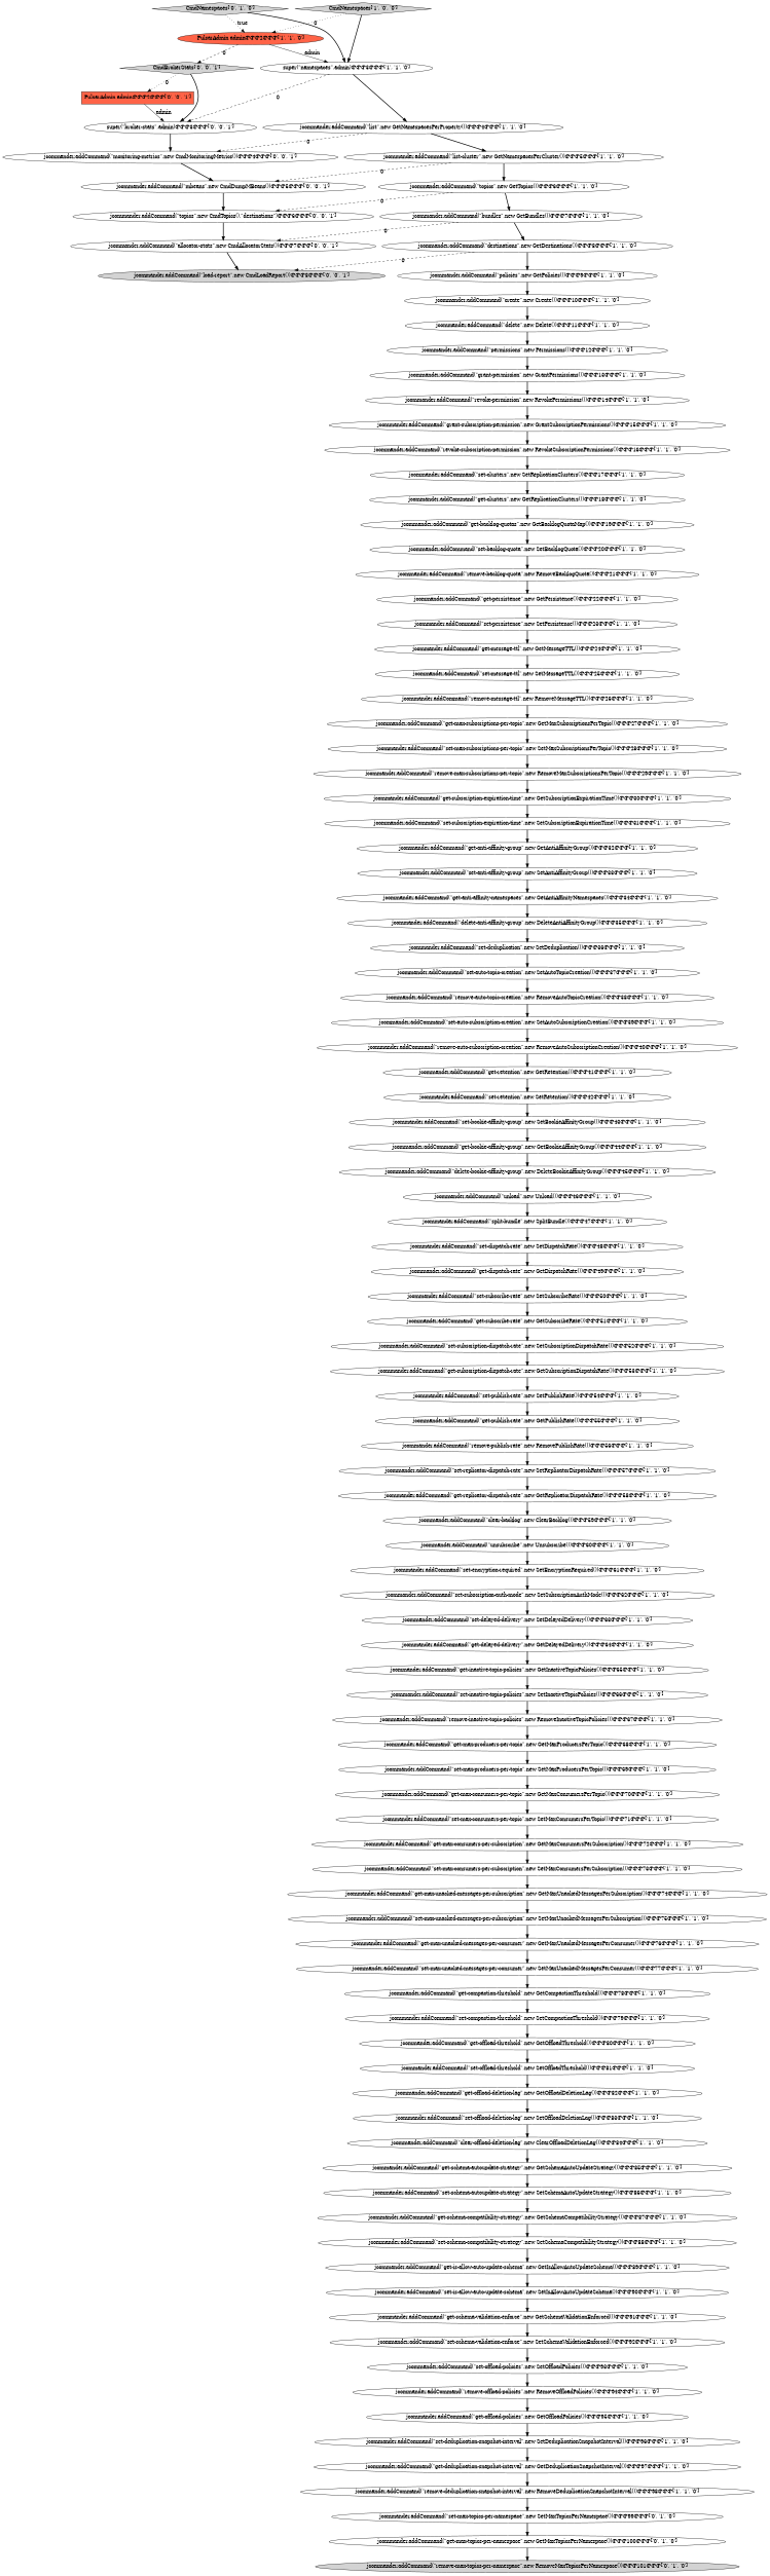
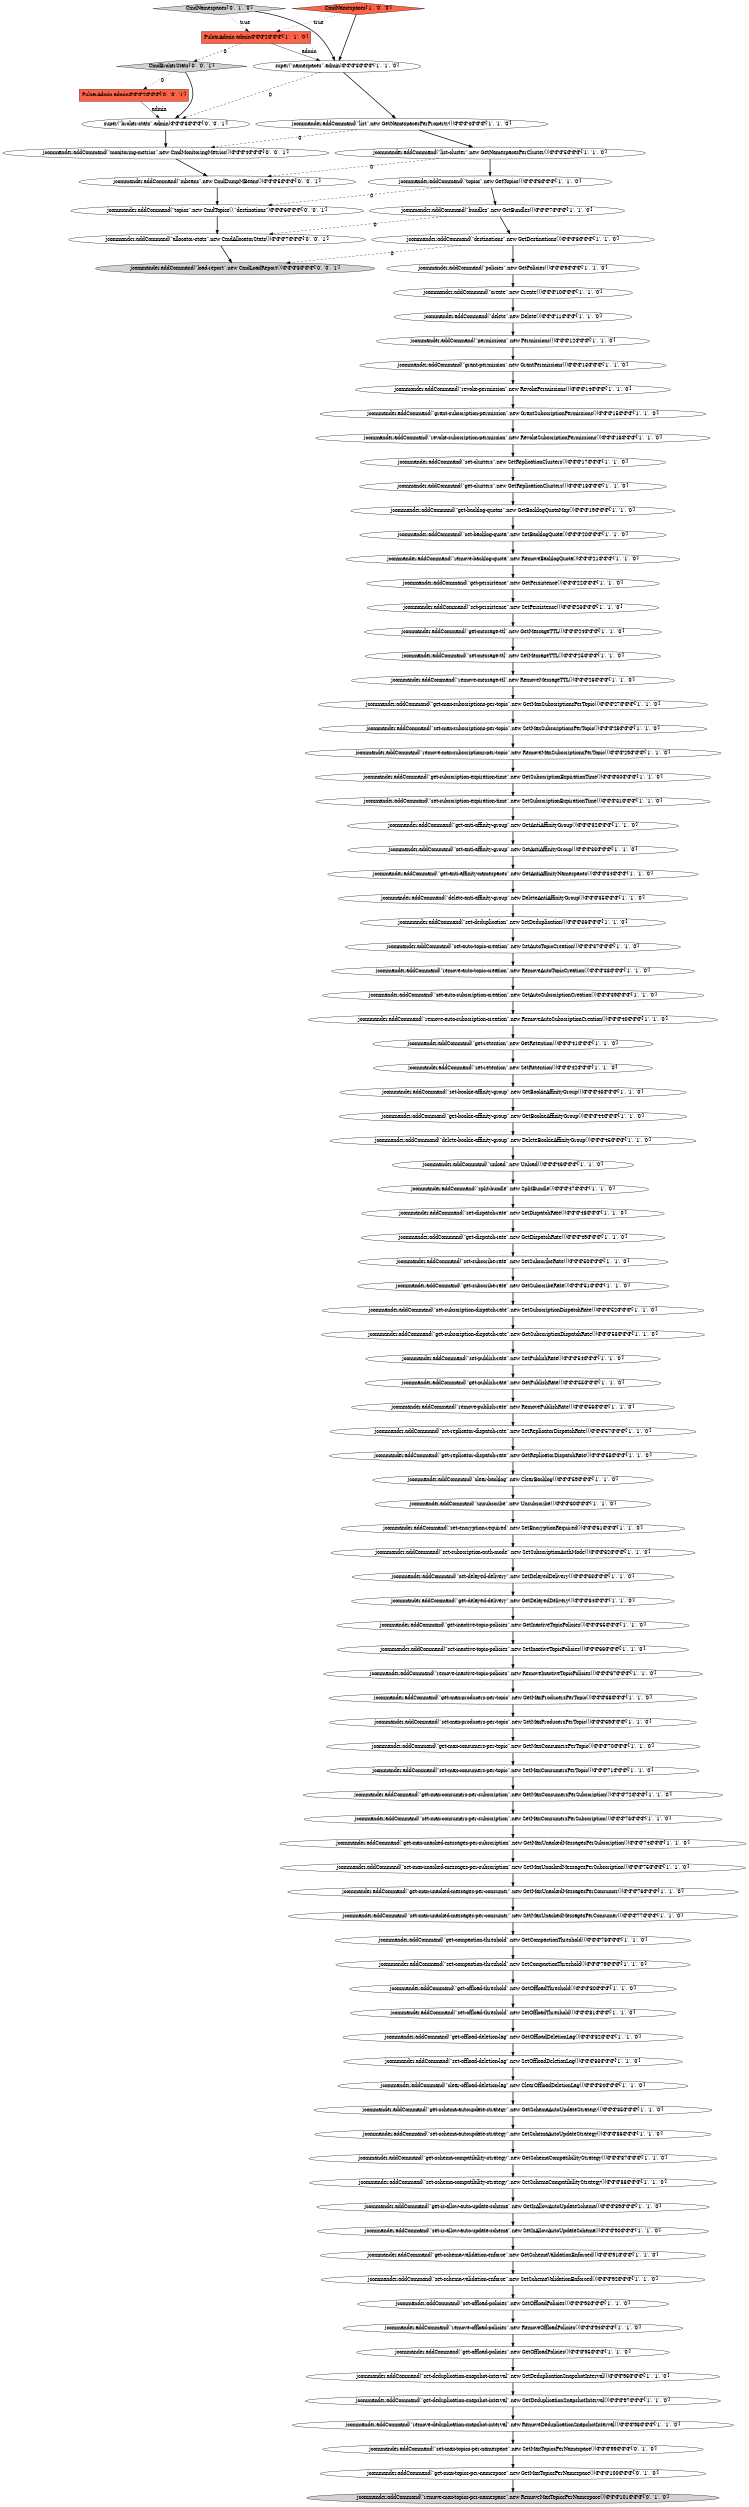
  digraph {
    node [fillcolor=white shape=ellipse style=filled]
    edge [style=bold]
    n1 [label="jcommander.addCommand(\"destinations\",new GetDestinations())@@@8@@@['1', '1', '0']"]
    n2 [label="jcommander.addCommand(\"policies\",new GetPolicies())@@@9@@@['1', '1', '0']"]
    n3 [fillcolor=lightgray label="jcommander.addCommand(\"load-report\",new CmdLoadReport())@@@8@@@['0', '0', '1']"]
    n4 [label="jcommander.addCommand(\"create\",new Create())@@@10@@@['1', '1', '0']"]
    n5 [label="jcommander.addCommand(\"set-clusters\",new SetReplicationClusters())@@@17@@@['1', '1', '0']"]
    n6 [label="jcommander.addCommand(\"get-clusters\",new GetReplicationClusters())@@@18@@@['1', '1', '0']"]
    n7 [label="jcommander.addCommand(\"get-backlog-quotas\",new GetBacklogQuotaMap())@@@19@@@['1', '1', '0']"]
    n8 [label="jcommander.addCommand(\"unsubscribe\",new Unsubscribe())@@@60@@@['1', '1', '0']"]
    n9 [label="jcommander.addCommand(\"set-encryption-required\",new SetEncryptionRequired())@@@61@@@['1', '1', '0']"]
    n10 [label="jcommander.addCommand(\"set-subscription-auth-mode\",new SetSubscriptionAuthMode())@@@62@@@['1', '1', '0']"]
    n11 [label="jcommander.addCommand(\"get-replicator-dispatch-rate\",new GetReplicatorDispatchRate())@@@58@@@['1', '1', '0']"]
    n12 [label="jcommander.addCommand(\"clear-backlog\",new ClearBacklog())@@@59@@@['1', '1', '0']"]
    n13 [label="jcommander.addCommand(\"set-max-subscriptions-per-topic\",new SetMaxSubscriptionsPerTopic())@@@28@@@['1', '1', '0']"]
    n14 [label="jcommander.addCommand(\"remove-max-subscriptions-per-topic\",new RemoveMaxSubscriptionsPerTopic())@@@29@@@['1', '1', '0']"]
    n15 [label="jcommander.addCommand(\"get-subscription-expiration-time\",new GetSubscriptionExpirationTime())@@@30@@@['1', '1', '0']"]
    n16 [label="jcommander.addCommand(\"set-message-ttl\",new SetMessageTTL())@@@25@@@['1', '1', '0']"]
    n17 [label="jcommander.addCommand(\"remove-message-ttl\",new RemoveMessageTTL())@@@26@@@['1', '1', '0']"]
    n18 [label="jcommander.addCommand(\"get-max-subscriptions-per-topic\",new GetMaxSubscriptionsPerTopic())@@@27@@@['1', '1', '0']"]
    n19 [label="jcommander.addCommand(\"list-cluster\",new GetNamespacesPerCluster())@@@5@@@['1', '1', '0']"]
    n20 [label="jcommander.addCommand(\"topics\",new GetTopics())@@@6@@@['1', '1', '0']"]
    n21 [label="jcommander.addCommand(\"mbeans\",new CmdDumpMBeans())@@@5@@@['0', '0', '1']"]
    n22 [label="jcommander.addCommand(\"bundles\",new GetBundles())@@@7@@@['1', '1', '0']"]
    n23 [label="jcommander.addCommand(\"topics\",new CmdTopics(),\"destinations\")@@@6@@@['0', '0', '1']"]
    n24 [label="jcommander.addCommand(\"get-schema-compatibility-strategy\",new GetSchemaCompatibilityStrategy())@@@87@@@['1', '1', '0']"]
    n25 [label="jcommander.addCommand(\"set-schema-compatibility-strategy\",new SetSchemaCompatibilityStrategy())@@@88@@@['1', '1', '0']"]
    n26 [label="jcommander.addCommand(\"get-is-allow-auto-update-schema\",new GetIsAllowAutoUpdateSchema())@@@89@@@['1', '1', '0']"]
    n27 [label="jcommander.addCommand(\"get-max-consumers-per-subscription\",new GetMaxConsumersPerSubscription())@@@72@@@['1', '1', '0']"]
    n28 [label="jcommander.addCommand(\"set-max-consumers-per-subscription\",new SetMaxConsumersPerSubscription())@@@73@@@['1', '1', '0']"]
    n29 [label="jcommander.addCommand(\"get-max-unacked-messages-per-subscription\",new GetMaxUnackedMessagesPerSubscription())@@@74@@@['1', '1', '0']"]
    n30 [label="jcommander.addCommand(\"allocator-stats\",new CmdAllocatorStats())@@@7@@@['0', '0', '1']"]
    n31 [label="jcommander.addCommand(\"set-max-topics-per-namespace\",new SetMaxTopicsPerNamespace())@@@99@@@['0', '1', '0']"]
    n32 [label="jcommander.addCommand(\"get-max-topics-per-namespace\",new GetMaxTopicsPerNamespace())@@@100@@@['0', '1', '0']"]
    n33 [fillcolor=lightgray label="jcommander.addCommand(\"remove-max-topics-per-namespace\",new RemoveMaxTopicsPerNamespace())@@@101@@@['0', '1', '0']"]
    n34 [label="jcommander.addCommand(\"get-max-producers-per-topic\",new GetMaxProducersPerTopic())@@@68@@@['1', '1', '0']"]
    n35 [label="jcommander.addCommand(\"set-max-producers-per-topic\",new SetMaxProducersPerTopic())@@@69@@@['1', '1', '0']"]
    n36 [label="jcommander.addCommand(\"get-max-consumers-per-topic\",new GetMaxConsumersPerTopic())@@@70@@@['1', '1', '0']"]
    n37 [label="jcommander.addCommand(\"get-anti-affinity-namespaces\",new GetAntiAffinityNamespaces())@@@34@@@['1', '1', '0']"]
    n38 [label="jcommander.addCommand(\"delete-anti-affinity-group\",new DeleteAntiAffinityGroup())@@@35@@@['1', '1', '0']"]
    n39 [label="jcommander.addCommand(\"set-deduplication\",new SetDeduplication())@@@36@@@['1', '1', '0']"]
    n40 [label="jcommander.addCommand(\"set-deduplication-snapshot-interval\",new SetDeduplicationSnapshotInterval())@@@96@@@['1', '1', '0']"]
    n41 [label="jcommander.addCommand(\"get-deduplication-snapshot-interval\",new GetDeduplicationSnapshotInterval())@@@97@@@['1', '1', '0']"]
    n42 [label="jcommander.addCommand(\"remove-deduplication-snapshot-interval\",new RemoveDeduplicationSnapshotInterval())@@@98@@@['1', '1', '0']"]
    n43 [label="jcommander.addCommand(\"split-bundle\",new SplitBundle())@@@47@@@['1', '1', '0']"]
    n44 [label="jcommander.addCommand(\"set-dispatch-rate\",new SetDispatchRate())@@@48@@@['1', '1', '0']"]
    n45 [label="jcommander.addCommand(\"get-dispatch-rate\",new GetDispatchRate())@@@49@@@['1', '1', '0']"]
    n46 [label="jcommander.addCommand(\"get-schema-validation-enforce\",new GetSchemaValidationEnforced())@@@91@@@['1', '1', '0']"]
    n47 [label="jcommander.addCommand(\"set-schema-validation-enforce\",new SetSchemaValidationEnforced())@@@92@@@['1', '1', '0']"]
    n48 [label="jcommander.addCommand(\"set-offload-policies\",new SetOffloadPolicies())@@@93@@@['1', '1', '0']"]
    n49 [label="jcommander.addCommand(\"get-bookie-affinity-group\",new GetBookieAffinityGroup())@@@44@@@['1', '1', '0']"]
    n50 [label="jcommander.addCommand(\"delete-bookie-affinity-group\",new DeleteBookieAffinityGroup())@@@45@@@['1', '1', '0']"]
    n51 [label="jcommander.addCommand(\"unload\",new Unload())@@@46@@@['1', '1', '0']"]
    n52 [label="jcommander.addCommand(\"set-max-unacked-messages-per-consumer\",new SetMaxUnackedMessagesPerConsumer())@@@77@@@['1', '1', '0']"]
    n53 [label="jcommander.addCommand(\"get-compaction-threshold\",new GetCompactionThreshold())@@@78@@@['1', '1', '0']"]
    n54 [label="jcommander.addCommand(\"set-compaction-threshold\",new SetCompactionThreshold())@@@79@@@['1', '1', '0']"]
    n55 [label="jcommander.addCommand(\"set-subscribe-rate\",new SetSubscribeRate())@@@50@@@['1', '1', '0']"]
    n56 [label="jcommander.addCommand(\"get-subscribe-rate\",new GetSubscribeRate())@@@51@@@['1', '1', '0']"]
    n57 [label="jcommander.addCommand(\"set-subscription-dispatch-rate\",new SetSubscriptionDispatchRate())@@@52@@@['1', '1', '0']"]
    n58 [label="jcommander.addCommand(\"set-offload-threshold\",new SetOffloadThreshold())@@@81@@@['1', '1', '0']"]
    n59 [label="jcommander.addCommand(\"get-offload-deletion-lag\",new GetOffloadDeletionLag())@@@82@@@['1', '1', '0']"]
    n60 [label="jcommander.addCommand(\"set-offload-deletion-lag\",new SetOffloadDeletionLag())@@@83@@@['1', '1', '0']"]
    n61 [label="jcommander.addCommand(\"set-inactive-topic-policies\",new SetInactiveTopicPolicies())@@@66@@@['1', '1', '0']"]
    n62 [label="jcommander.addCommand(\"remove-inactive-topic-policies\",new RemoveInactiveTopicPolicies())@@@67@@@['1', '1', '0']"]
    n63 [label="jcommander.addCommand(\"permissions\",new Permissions())@@@12@@@['1', '1', '0']"]
    n64 [label="jcommander.addCommand(\"grant-permission\",new GrantPermissions())@@@13@@@['1', '1', '0']"]
    n65 [label="jcommander.addCommand(\"revoke-permission\",new RevokePermissions())@@@14@@@['1', '1', '0']"]
    n66 [label="jcommander.addCommand(\"clear-offload-deletion-lag\",new ClearOffloadDeletionLag())@@@84@@@['1', '1', '0']"]
    n67 [label="jcommander.addCommand(\"get-schema-autoupdate-strategy\",new GetSchemaAutoUpdateStrategy())@@@85@@@['1', '1', '0']"]
    n68 [label="jcommander.addCommand(\"set-schema-autoupdate-strategy\",new SetSchemaAutoUpdateStrategy())@@@86@@@['1', '1', '0']"]
    n69 [label="jcommander.addCommand(\"set-subscription-expiration-time\",new SetSubscriptionExpirationTime())@@@31@@@['1', '1', '0']"]
    n70 [label="jcommander.addCommand(\"get-anti-affinity-group\",new GetAntiAffinityGroup())@@@32@@@['1', '1', '0']"]
    n71 [label="jcommander.addCommand(\"set-anti-affinity-group\",new SetAntiAffinityGroup())@@@33@@@['1', '1', '0']"]
    n72 [label="jcommander.addCommand(\"get-offload-threshold\",new GetOffloadThreshold())@@@80@@@['1', '1', '0']"]
-   n73 [fillcolor=tomato label="PulsarAdmin admin@@@2@@@['1', '1', '0']"]
+   n73 [fillcolor=tomato label="PulsarAdmin admin@@@2@@@['1', '1', '0']" shape=box]
    n74 [label="super(\"namespaces\",admin)@@@3@@@['1', '1', '0']"]
    n75 [fillcolor=lightgray label="CmdBrokerStats['0', '0', '1']" shape=diamond]
    n76 [fillcolor=tomato label="PulsarAdmin admin@@@2@@@['0', '0', '1']" shape=box]
    n77 [label="super(\"broker-stats\",admin)@@@3@@@['0', '0', '1']"]
    n78 [label="jcommander.addCommand(\"list\",new GetNamespacesPerProperty())@@@4@@@['1', '1', '0']"]
    n79 [label="jcommander.addCommand(\"monitoring-metrics\",new CmdMonitoringMetrics())@@@4@@@['0', '0', '1']"]
    n80 [label="jcommander.addCommand(\"set-is-allow-auto-update-schema\",new SetIsAllowAutoUpdateSchema())@@@90@@@['1', '1', '0']"]
    n81 [label="jcommander.addCommand(\"set-retention\",new SetRetention())@@@42@@@['1', '1', '0']"]
    n82 [label="jcommander.addCommand(\"set-bookie-affinity-group\",new SetBookieAffinityGroup())@@@43@@@['1', '1', '0']"]
    n83 [label="jcommander.addCommand(\"set-auto-topic-creation\",new SetAutoTopicCreation())@@@37@@@['1', '1', '0']"]
    n84 [label="jcommander.addCommand(\"remove-auto-topic-creation\",new RemoveAutoTopicCreation())@@@38@@@['1', '1', '0']"]
    n85 [label="jcommander.addCommand(\"set-auto-subscription-creation\",new SetAutoSubscriptionCreation())@@@39@@@['1', '1', '0']"]
    n86 [label="jcommander.addCommand(\"set-backlog-quota\",new SetBacklogQuota())@@@20@@@['1', '1', '0']"]
    n87 [label="jcommander.addCommand(\"remove-backlog-quota\",new RemoveBacklogQuota())@@@21@@@['1', '1', '0']"]
    n88 [label="jcommander.addCommand(\"get-persistence\",new GetPersistence())@@@22@@@['1', '1', '0']"]
    n89 [label="jcommander.addCommand(\"set-persistence\",new SetPersistence())@@@23@@@['1', '1', '0']"]
    n90 [label="jcommander.addCommand(\"get-message-ttl\",new GetMessageTTL())@@@24@@@['1', '1', '0']"]
    n91 [label="jcommander.addCommand(\"set-delayed-delivery\",new SetDelayedDelivery())@@@63@@@['1', '1', '0']"]
    n92 [label="jcommander.addCommand(\"get-delayed-delivery\",new GetDelayedDelivery())@@@64@@@['1', '1', '0']"]
    n93 [label="jcommander.addCommand(\"get-inactive-topic-policies\",new GetInactiveTopicPolicies())@@@65@@@['1', '1', '0']"]
    n94 [label="jcommander.addCommand(\"get-max-unacked-messages-per-consumer\",new GetMaxUnackedMessagesPerConsumer())@@@76@@@['1', '1', '0']"]
    n95 [label="jcommander.addCommand(\"delete\",new Delete())@@@11@@@['1', '1', '0']"]
    n96 [label="jcommander.addCommand(\"remove-offload-policies\",new RemoveOffloadPolicies())@@@94@@@['1', '1', '0']"]
    n97 [label="jcommander.addCommand(\"get-offload-policies\",new GetOffloadPolicies())@@@95@@@['1', '1', '0']"]
    n98 [label="jcommander.addCommand(\"set-max-unacked-messages-per-subscription\",new SetMaxUnackedMessagesPerSubscription())@@@75@@@['1', '1', '0']"]
    n99 [label="jcommander.addCommand(\"set-max-consumers-per-topic\",new SetMaxConsumersPerTopic())@@@71@@@['1', '1', '0']"]
    n100 [label="jcommander.addCommand(\"get-subscription-dispatch-rate\",new GetSubscriptionDispatchRate())@@@53@@@['1', '1', '0']"]
    n101 [label="jcommander.addCommand(\"set-publish-rate\",new SetPublishRate())@@@54@@@['1', '1', '0']"]
    n102 [label="jcommander.addCommand(\"get-publish-rate\",new GetPublishRate())@@@55@@@['1', '1', '0']"]
    n103 [label="jcommander.addCommand(\"remove-publish-rate\",new RemovePublishRate())@@@56@@@['1', '1', '0']"]
    n104 [label="jcommander.addCommand(\"get-retention\",new GetRetention())@@@41@@@['1', '1', '0']"]
    n105 [label="jcommander.addCommand(\"remove-auto-subscription-creation\",new RemoveAutoSubscriptionCreation())@@@40@@@['1', '1', '0']"]
    n106 [label="jcommander.addCommand(\"grant-subscription-permission\",new GrantSubscriptionPermissions())@@@15@@@['1', '1', '0']"]
    n107 [label="jcommander.addCommand(\"revoke-subscription-permission\",new RevokeSubscriptionPermissions())@@@16@@@['1', '1', '0']"]
    n108 [label="jcommander.addCommand(\"set-replicator-dispatch-rate\",new SetReplicatorDispatchRate())@@@57@@@['1', '1', '0']"]
-   n109 [fillcolor=lightgray label="CmdNamespaces['1', '0', '0']" shape=diamond]
+   n109 [fillcolor=tomato label="CmdNamespaces['1', '0', '0']" shape=diamond]
    n110 [fillcolor=lightgray label="CmdNamespaces['0', '1', '0']" shape=diamond]
    n1 -> n2
    n1 -> n3 [label=0 style=dashed]
    n2 -> n4
    n4 -> n95
    n5 -> n6
    n6 -> n7
    n7 -> n86
    n8 -> n9
    n9 -> n10
    n10 -> n91
    n11 -> n12
    n12 -> n8
    n13 -> n14
    n14 -> n15
    n15 -> n69
    n16 -> n17
    n17 -> n18
    n18 -> n13
    n19 -> n20
    n19 -> n21 [label=0 style=dashed]
    n20 -> n22
    n20 -> n23 [label=0 style=dashed]
    n21 -> n23
    n22 -> n1
    n22 -> n30 [label=0 style=dashed]
    n23 -> n30
    n24 -> n25
    n25 -> n26
    n26 -> n80
    n27 -> n28
    n28 -> n29
    n29 -> n98
    n30 -> n3
    n31 -> n32
    n32 -> n33
    n34 -> n35
    n35 -> n36
    n36 -> n99
    n37 -> n38
    n38 -> n39
    n39 -> n83
    n40 -> n41
    n41 -> n42
    n42 -> n31
    n43 -> n44
    n44 -> n45
    n45 -> n55
    n46 -> n47
    n47 -> n48
    n48 -> n96
    n49 -> n50
    n50 -> n51
    n51 -> n43
    n52 -> n53
    n53 -> n54
    n54 -> n72
    n55 -> n56
    n56 -> n57
    n57 -> n100
    n58 -> n59
    n59 -> n60
    n60 -> n66
    n61 -> n62
    n62 -> n34
    n63 -> n64
    n64 -> n65
    n65 -> n106
    n66 -> n67
    n67 -> n68
    n68 -> n24
    n69 -> n70
    n70 -> n71
    n71 -> n37
    n72 -> n58
    n73 -> n74 [label=admin style=solid]
    n73 -> n75 [label=0 style=dashed]
    n74 -> n77 [label=0 style=dashed]
    n74 -> n78
    n75 -> n76 [label=0 style=dotted]
    n75 -> n77
    n76 -> n77 [label=admin style=solid]
    n77 -> n79
    n78 -> n19
    n78 -> n79 [label=0 style=dashed]
    n79 -> n21
    n80 -> n46
    n81 -> n82
    n82 -> n49
    n83 -> n84
    n84 -> n85
    n85 -> n105
    n86 -> n87
    n87 -> n88
    n88 -> n89
    n89 -> n90
    n90 -> n16
    n91 -> n92
    n92 -> n93
    n93 -> n61
    n94 -> n52
    n95 -> n63
    n96 -> n97
    n97 -> n40
    n98 -> n94
    n99 -> n27
    n100 -> n101
    n101 -> n102
    n102 -> n103
    n103 -> n108
    n104 -> n81
    n105 -> n104
    n106 -> n107
    n107 -> n5
    n108 -> n11
-   n109 -> n73 [label=0 style=dotted]
+   n109 -> n73 [label=true style=dotted]
    n109 -> n74
    n110 -> n73 [label=true style=dotted]
    n110 -> n74
  }
